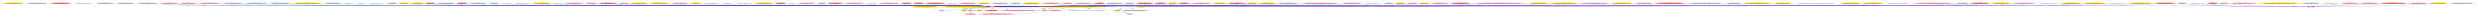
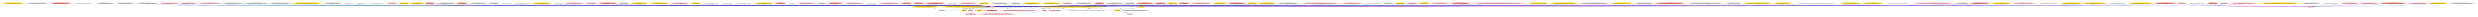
  digraph {
    fontname=Oswald
    rankdir=TB
    node [color=pink fillcolor=gold fontname=Oswald shape=oval style=filled]
    edge [arrowhead=diamond color=teal fontname=Oswald style=bold]
    n1 [color=black fillcolor=lightpink label="exe_name: null cmd: " shape=box style="solid,filled"]
    n2 [color=greenyellow fillcolor=lightpink label="exe_name: null cmd: " shape=box style="solid,filled"]
    n3 [color=greenyellow label="exe_name: null cmd: " shape=box style="solid,filled"]
    n4 [color=greenyellow fillcolor=lightgrey label="exe_name: null cmd: " shape=box style="solid,filled"]
    n5 [color=greenyellow label="exe_name: null cmd: " shape=box style="solid,filled"]
    n6 [color=black label="exe_name: null cmd: " shape=box style="solid,filled"]
    n7 [color=greenyellow fillcolor=salmon label="path: /Device/HarddiskVolume2/WINDOWS"]
    n8 [color=greenyellow fillcolor=lightpink label="path: /Device/HarddiskVolume2/USERS/ADMIN/APPDATA/ROAMING/MOZILLA/FIREFOX/PROFILES/LXKEHH21.DEFAULT/PLACES.SQLITE-WAL"]
    n9 [color=greenyellow fillcolor=lightpink label="path: /Device/HarddiskVolume2/Users/darpa/AppData/Local/Microsoft/OneDrive/logs/Personal/SyncEngine-2019-05-09.1143.8064.11.aodl"]
    n10 [color=greenyellow fillcolor=lightpink label="exe_name: null cmd: " shape=box style="solid,filled"]
    n11 [color=greenyellow fillcolor=lightpink label="path: /Device/HarddiskVolume2/Users/admin"]
    n12 [color=greenyellow fillcolor=lightpink label="path: /Device/HarddiskVolume2/Windows/Temp"]
    n13 [color=greenyellow fillcolor=white label="path: /Device/HarddiskVolume2/Users/admin/AppData/Local/Mozilla/Firefox/Profiles/lxkehh21.default/cache2/entries/F024AC3FBB19D82D587E6CCAE21FA7142AFD3115"]
    n14 [color=greenyellow fillcolor=lightgrey label="exe_name: null cmd: " shape=box style="solid,filled"]
    n15 [color=greenyellow fillcolor=salmon label="path: /Device/HarddiskVolume2/Users/admin/Pictures"]
    n16 [fillcolor=lightpink label="path: /Device/HarddiskVolume2/WINDOWS/system32/wbem/esscli.dll"]
    n17 [fillcolor=white label="path: /Windows/System32/wbem/esscli.dll"]
    n18 [fillcolor=lightgrey label="path: /Windows/System32/wbem/wmiprov.dll"]
    n19 [fillcolor=salmon label="path: /Device/HarddiskVolume2/WINDOWS/SYSTEM32/kernelbase.dll"]
    n20 [label="path: /Device/HarddiskVolume2/WINDOWS/System32/drivers/ACPI.sys"]
    n21 [fillcolor=lightpink label="path: /Device/HarddiskVolume2/WINDOWS/System32/drivers/en-US/ACPI.sys.mui"]
    n22 [fillcolor=white label="path: /Device/HarddiskVolume2/WINDOWS/system32/en-US/kernelbase.dll.mui"]
    n23 [label="path: /Device/HarddiskVolume2/WINDOWS/System32/drivers/mssmbios.sys"]
    n24 [label="path: /Device/HarddiskVolume2/WINDOWS/system32/drivers/en-US/ndis.sys.mui"]
    n25 [fillcolor=white label="path: /Device/HarddiskVolume2/WINDOWS/system32/drivers/ndis.sys"]
    n26 [label="path: /Device/HarddiskVolume2/WINDOWS/System32/drivers/en-US/mssmbios.sys.mui"]
    n27 [fillcolor=salmon label="path: /Device/HarddiskVolume2/WINDOWS/System32/drivers/monitor.sys"]
    n28 [label="path: /Device/HarddiskVolume2/WINDOWS/System32/drivers/en/monitor.sys"]
    n29 [fillcolor=lightgrey label="path: /Device/HarddiskVolume2/WINDOWS/System32/drivers/en-US/monitor.sys"]
    n30 [fillcolor=salmon label="path: /Device/HarddiskVolume2/WINDOWS/System32/drivers/intelppm.sys"]
    n31 [fillcolor=lightpink label="path: /Device/HarddiskVolume2/WINDOWS/system32/Microsoft/Protect/S-1-5-18/User/Preferred"]
    n32 [color=black fillcolor=lightpink label="exe_name: null cmd: " shape=box style="solid,filled"]
    n33 [fillcolor=white label="path: /Device/HarddiskVolume2/WINDOWS/system32/drivers/vmbusr.sys.DLL"]
    n34 [fillcolor=lightgrey label="path: /Device/HarddiskVolume2/WINDOWS/system32/perfc009.dat"]
    n35 [fillcolor=lightgrey label="path: /Device/HarddiskVolume2/WINDOWS/system32/perfh009.dat"]
    n36 [fillcolor=lightgrey label="path: /Device/HarddiskVolume2/WINDOWS/System32/Drivers/Synth3dVsc.sys"]
    n37 [fillcolor=lightpink label="path: /Device/HarddiskVolume2/WINDOWS/system32/netfxperf.dll"]
    n38 [fillcolor=lightpink label="path: /Device/HarddiskVolume2/Windows/System32/.config"]
    n39 [fillcolor=lightpink label="path: /Device/HarddiskVolume2/WINDOWS/system32/wbem/wmiprvse.exe.config"]
    n40 [fillcolor=lightgrey label="path: /Device/HarddiskVolume2/Windows/System32/wbem/WmiPrvSE.exe"]
    n41 [fillcolor=lightgrey label="path: /Device/HarddiskVolume2/Windows/Microsoft.NET/Framework64/v4.0.30319"]
    n42 [fillcolor=lightgrey label="path: /Windows/Microsoft.NET/Framework64/v4.0.30319/CORPerfMonExt.dll"]
    n43 [label="path: /Device/HarddiskVolume2/Windows/Microsoft.NET/Framework64/v4.0.30319/MSVCR120_CLR0400.dll"]
    n44 [fillcolor=lightgrey label="path: /Device/HarddiskVolume2/Windows/System32/bitsperf.dll"]
    n45 [fillcolor=white label="path: /Windows/System32/bitsperf.dll"]
    n46 [fillcolor=white label="path: /Windows/System32/esentprf.dll"]
    n47 [fillcolor=white label="path: /Device/HarddiskVolume2/Windows/System32/Secur32.dll"]
    n48 [fillcolor=lightpink label="path: /Windows/System32/ole32.dll"]
    n49 [label="path: /Windows/System32/profapi.dll"]
    n50 [label="path: /Windows/System32/windows.storage.dll"]
    n51 [fillcolor=lightgrey label="path: /Windows/System32/nsi.dll"]
    n52 [fillcolor=salmon label="path: /Windows/System32/atl.dll"]
    n53 [fillcolor=lightgrey label="path: /Device/HarddiskVolume2/WINDOWS/system32/MSDTCPRX.dll"]
    n54 [fillcolor=salmon label="path: /Windows/System32/mtxclu.dll"]
    n55 [fillcolor=lightgrey label="path: /Device/HarddiskVolume2/WINDOWS/system32/CLUSAPI.dll"]
    n56 [fillcolor=lightgrey label="path: /Windows/System32/clusapi.dll"]
    n57 [fillcolor=white label="path: /Windows/System32/resutils.dll"]
    n58 [fillcolor=white label="path: /Device/HarddiskVolume2/WINDOWS/system32/ktmw32.dll"]
    n59 [label="path: /Device/HarddiskVolume2/WINDOWS/system32/CRYPTSP.dll"]
    n60 [fillcolor=white label="path: /Windows/System32/ktmw32.dll"]
    n61 [fillcolor=lightpink label="path: /Device/HarddiskVolume2/WINDOWS/SYSTEM32/IPHLPAPI.DLL"]
    n62 [fillcolor=lightpink label="path: /Windows/System32/IPHLPAPI.DLL"]
    n63 [fillcolor=salmon label="path: /Device/HarddiskVolume2/WINDOWS/system32/oleaut32.dll"]
    n64 [fillcolor=lightgrey label="path: /Windows/System32/wkscli.dll"]
    n65 [label="path: /Device/HarddiskVolume2/WINDOWS/system32/wkscli.dll"]
    n66 [label="path: /Device/HarddiskVolume2/WINDOWS/system32/wbem/cscapi.dll"]
    n67 [fillcolor=lightpink label="path: /Device/HarddiskVolume2/WINDOWS/SYSTEM32/cscapi.dll"]
    n68 [label="path: /Windows/System32/cscapi.dll"]
    n69 [fillcolor=white label="path: /Device/HarddiskVolume2/WINDOWS/system32/netutils.dll"]
    n70 [fillcolor=white label="path: /Windows/System32/msscntrs.dll"]
    n71 [fillcolor=white label="path: /Device/HarddiskVolume2/WINDOWS/system32/msscntrs.dll"]
    n72 [label="path: /Device/HarddiskVolume2/WINDOWS/SYSTEM32/WMICLNT.dll"]
    n73 [fillcolor=salmon label="path: /Windows/System32/wmiclnt.dll"]
    n74 [fillcolor=white label="path: /Device/HarddiskVolume1"]
    n75 [fillcolor=lightpink label="path: /Device/HarddiskVolume2/WINDOWS/System32/perfnet.dll"]
    n76 [fillcolor=lightgrey label="path: /Device/HarddiskVolume4"]
    n77 [fillcolor=lightpink label="path: /Device/HarddiskVolume2"]
    n78 [fillcolor=lightpink label="path: /Device/HarddiskVolume2/WINDOWS/system32/wbem/BROWCLI.Dll"]
    n79 [fillcolor=salmon label="path: /Windows/System32/perfnet.dll"]
    n80 [fillcolor=salmon label="path: /Device/Mup/;LanmanRedirector"]
    n81 [fillcolor=salmon label="path: /Device/HarddiskVolume2/WINDOWS/SYSTEM32/BROWCLI.Dll"]
    n82 [fillcolor=white label="path: /Windows/System32/perfproc.dll"]
    n83 [fillcolor=lightpink label="path: /Device/HarddiskVolume2/WINDOWS/System32/perfproc.dll"]
    n84 [label="path: /Windows/System32/sysmain.dll"]
    n85 [fillcolor=lightgrey label="path: /Device/HarddiskVolume2/WINDOWS/system32/sysmain.dll"]
    n86 [fillcolor=lightgrey label="path: /Windows/System32/rasctrs.dll"]
    n87 [label="path: /Device/HarddiskVolume2/Windows/System32/winspool.drv"]
-   n88 [fillcolor=lightpink label="path: /Device/HarddiskVolume2/WINDOWS/System32/tapiperf.dll"]
+   n88 [label="path: /Device/HarddiskVolume2/WINDOWS/System32/tapiperf.dll"]
    n89 [fillcolor=lightpink label="path: /Windows/System32/perfctrs.dll"]
    n90 [fillcolor=lightgrey label="path: /Device/HarddiskVolume2/WINDOWS/System32/Perfctrs.dll"]
    n91 [fillcolor=salmon label="path: /Windows/System32/perfts.dll"]
    n92 [fillcolor=lightgrey label="path: /Device/HarddiskVolume2/Windows/System32/perfts.dll"]
    n93 [fillcolor=lightgrey label="path: /Windows/System32/utildll.dll"]
    n94 [fillcolor=salmon label="path: /Device/HarddiskVolume2/Windows/System32/srvcli.dll"]
    n95 [fillcolor=salmon label="path: /Windows/System32/setupapi.dll"]
    n96 [label="path: /Windows/System32/srvcli.dll"]
    n97 [fillcolor=salmon label="path: /Windows/System32/usbperf.dll"]
    n98 [fillcolor=lightpink label="path: /Device/HarddiskVolume2/WINDOWS/system32/wbem/wmiaprpl.dll"]
    n99 [label="path: /Windows/System32/wbem/WmiApRpl.dll"]
    n100 [fillcolor=salmon label="path: /Device/HarddiskVolume2/WINDOWS/system32/tquery.dll"]
    n101 [label="path: /Windows/System32/tquery.dll"]
    n102 [color=greenyellow label="path: /Device/HarddiskVolume2/Windows/System32/msctf.dll"]
    n103 [color=greenyellow fillcolor=lightgrey label="path: /Device/HarddiskVolume2/WINDOWS/SYSTEM32/EN-US/PING.EXE.MUI"]
    n104 [label="path: /Device/HarddiskVolume2/Users/admin/AppData/Roaming/Microsoft/Protect/S-1-5-21-231540947-922634896-4161786520-1004/Preferred"]
    n105 [color=greenyellow fillcolor=lightpink label="path: /Device/HarddiskVolume2/WINDOWS/SYSTEM32/DRIVERSTORE/FILEREPOSITORY/PRNMS011.INF_AMD64_98454FBCC35BDC3A/AMD64"]
    n106 [fillcolor=lightgrey label="path: /Device/HarddiskVolume2/Windows/System32/CertPolEng.dll"]
    n107 [fillcolor=white label="path: /Device/HarddiskVolume2/WINDOWS/System32/dnsapi.dll"]
    n108 [fillcolor=lightpink label="path: /Device/HarddiskVolume2/WINDOWS/System32/fveui.dll"]
    n109 [fillcolor=lightpink label="path: /Device/HarddiskVolume2/WINDOWS/system32/wuaueng.dll"]
    n110 [fillcolor=salmon label="path: /Device/HarddiskVolume2/WINDOWS/system32/WindowsPowerShell/v1.0/powershell.exe"]
    n111 [fillcolor=lightpink label="path: /Device/HarddiskVolume2/WINDOWS/system32/NgcRecovery.dll"]
    n112 [label="path: /Device/Mup/TA1-FIVEDIRECTI*/MAILSLOT/NET/NETLOGON"]
    n113 [color=greenyellow fillcolor=lightpink label="path: /Device/HarddiskVolume2/WINDOWS/System32/drivers/etc/lmhosts"]
    n114 [fillcolor=white label="path: /Device/HarddiskVolume2/Windows/System32/logoncli.dll"]
    n115 [fillcolor=lightgrey label="path: /Windows/System32/winsta.dll"]
    n116 [label="path: /Windows/System32/samcli.dll"]
    n117 [color=black fillcolor=lightpink label="path: /Windows/System32/logoncli.dll"]
    n118 [label="path: /Windows/System32/cryptdll.dll"]
    n119 [label="path: /FI_UNKNOWN"]
    n120 [color=greenyellow fillcolor=lightpink label="path: /Device/HarddiskVolume2/Windows/System32/oleaccrc.dll"]
    n121 [color=greenyellow fillcolor=salmon label="path: /Device/HarddiskVolume2/WINDOWS/SYSWOW64/WININET.DLL"]
    n122 [color=greenyellow label="path: /Device/HarddiskVolume2/USERS/ADMIN/APPDATA/LOCAL/MICROSOFT/OFFICE/15.0/WEBSERVICECACHE/ALLUSERS/OFFICE15CLIENT.MICROSOFT.COM/CONFIG15--LCID=1033&SYSLCID=1033&UILCID=1033&BUILD=15.0.4569&CREV=10"]
    n123 [color=greenyellow fillcolor=lightpink label="path: /Device/HarddiskVolume2/USERS/ADMIN/APPDATA/LOCALLOW/MICROSOFT/CRYPTNETURLCACHE/METADATA/6BADA8974A10C4BD62CC921D13E43B18_88614FFAD35D353421B8A7E1FE18FCE4"]
    n124 [color=greenyellow fillcolor=white label="path: /Device/HarddiskVolume2/salt/bin/Lib/site-packages/cryptography/hazmat/primitives/asymmetric/dsa.pyc"]
    n125 [color=greenyellow fillcolor=lightgrey label="path: /Device/HarddiskVolume2/salt/bin/Lib/site-packages/zmq/backend/cython/context.pyd"]
    n126 [color=greenyellow label="path: /Device/HarddiskVolume2/Users/admin/Documents/arseniate.docx"]
    n127 [color=greenyellow label="path: /Device/HarddiskVolume2/Users/admin/Documents/Documents/Documents/asynchronously.rtf"]
    n128 [color=greenyellow fillcolor=lightgrey label="path: /Device/HarddiskVolume2/USERS/DARPA/APPDATA/ROAMING/MICROSOFT/TEMPLATES/NORMAL.DOTM"]
    n129 [color=greenyellow label="path: /Device/HarddiskVolume2/Users/admin/Pictures/www.army.mil.nz.docx"]
    n130 [color=greenyellow fillcolor=lightgrey label="path: /Device/HarddiskVolume2/WINDOWS/SYSTEM32/PCADM.DLL"]
    n131 [color=greenyellow fillcolor=salmon label="path: /Device/HarddiskVolume2/WINDOWS/SERVICEPROFILES/LOCALSERVICE/APPDATA/LOCAL/FONTCACHE"]
    n132 [color=greenyellow fillcolor=lightgrey label="path: /Device/HarddiskVolume2/WINDOWS/SERVICEPROFILES/LOCALSERVICE/APPDATA/LOCAL/FONTCACHE/~FONTCACHE-SYSTEM.DAT"]
    n133 [color=greenyellow fillcolor=white label="path: /Device/HarddiskVolume2/WINDOWS/system32/combase.dll"]
    n134 [color=greenyellow fillcolor=lightgrey label="path: /Device/HarddiskVolume2/salt/bin/Lib/plistlib.pyc"]
    n135 [color=greenyellow label="path: /Device/HarddiskVolume2/salt/bin/Lib/site-packages/requests/packages/urllib3/util/connection.pyc"]
    n136 [color=greenyellow label="path: /Device/HarddiskVolume2/Windows/System32/samcli.dll"]
    n137 [color=greenyellow fillcolor=salmon label="path: /Windows/System32/devobj.dll"]
    n138 [color=greenyellow fillcolor=white label="path: /Device/HarddiskVolume2/Users/admin/AppData/Local/Microsoft/Windows/INetCache/Content.Word/~WRS{DC9BAD76-C246-43D7-8720-F80BD2A8EE1D}.tmp"]
    n139 [color=greenyellow label="path: /Device/HarddiskVolume2/Users/admin/AppData/Roaming/Microsoft/Windows/Recent/jpas.lnk"]
    n140 [color=greenyellow label="path: /Device/HarddiskVolume2/Users/admin/AppData/Roaming/Microsoft/Windows/Recent/AutomaticDestinations/f01b4d95cf55d32a.automaticDestinations-ms"]
    n141 [color=greenyellow fillcolor=lightgrey label="path: /Device/HarddiskVolume2/Users/admin/AppData/Roaming/Microsoft/Office/Recent/index.dat"]
    n142 [color=greenyellow label="path: /Device/HarddiskVolume2/Windows/System32/EventAggregation.dll"]
    n143 [color=greenyellow label="path: /Device/HarddiskVolume2/WINDOWS/system32/en-US/PING.EXE.mui"]
    n144 [color=greenyellow fillcolor=white label="path: /Device/HarddiskVolume2/Windows/Microsoft.NET/Framework/v4.0.30319/mscoreei.dll"]
    n145 [color=greenyellow fillcolor=lightpink label="path: /Device/HarddiskVolume2/Users/admin/AppData/Local/Mozilla/Firefox/Profiles/lxkehh21.default/safebrowsing-updating/test-phish-simple.sbstore"]
    n1 -> n2 [arrowhead=box label=FILE_EXEC]
    n1 -> n3 [arrowhead=box color=deeppink label=FILE_EXEC style=dotted]
    n1 -> n4 [arrowhead=box label=FILE_EXEC]
    n1 -> n5 [arrowhead=box label=FILE_EXEC]
    n1 -> n6 [arrowhead=box color=deeppink label=PROC_CREATE style=dotted]
    n1 -> n7 [label=WRITE]
    n1 -> n8 [arrowhead=box color=deeppink label=WRITE]
    n1 -> n9 [arrowhead=box color=blue label=WRITE style=dotted]
    n1 -> n10 [arrowhead=box color=deeppink label=PROC_CREATE style=dotted]
    n1 -> n11 [color=deeppink label=WRITE]
    n1 -> n12 [color=deeppink label=WRITE style=dotted]
    n1 -> n13 [label=WRITE]
    n2 -> n11 [color=blue label=WRITE]
    n3 -> n8 [arrowhead=box label=WRITE style=dotted]
    n6 -> n14 [arrowhead=box color=blue label=FILE_EXEC]
    n8 -> n1 [arrowhead=box label=READ]
    n15 -> n1 [arrowhead=box color=deeppink label=READ style=dotted]
    n16 -> n1 [arrowhead=box label=READ]
    n17 -> n1 [label=READ style=dotted]
    n18 -> n1 [color=blue label=READ]
    n19 -> n1 [color=deeppink label=READ]
    n19 -> n1 [label=READ]
    n19 -> n1 [arrowhead=box color=deeppink label=READ]
    n20 -> n1 [color=deeppink label=READ style=dotted]
    n21 -> n1 [arrowhead=box color=deeppink label=READ]
    n22 -> n1 [arrowhead=box color=deeppink label=READ style=dotted]
    n23 -> n1 [color=blue label=READ style=dotted]
    n24 -> n1 [arrowhead=box color=blue label=READ]
    n25 -> n1 [color=deeppink label=READ]
    n26 -> n1 [label=READ]
    n27 -> n1 [arrowhead=box color=blue label=READ]
    n28 -> n1 [color=deeppink label=READ style=dotted]
    n29 -> n1 [arrowhead=box label=READ style=dotted]
    n30 -> n1 [color=deeppink label=READ style=dotted]
    n31 -> n32 [label=READ style=dotted]
    n33 -> n1 [label=READ style=dotted]
    n34 -> n1 [arrowhead=box color=blue label=READ style=dotted]
    n35 -> n1 [color=deeppink label=READ style=dotted]
    n36 -> n1 [color=blue label=READ]
    n37 -> n1 [color=blue label=READ]
    n37 -> n1 [arrowhead=box label=READ]
    n38 -> n1 [color=deeppink label=READ style=dotted]
    n39 -> n1 [arrowhead=box label=READ]
    n40 -> n1 [label=READ]
    n41 -> n1 [arrowhead=box label=READ]
    n42 -> n1 [arrowhead=box label=READ]
    n43 -> n1 [arrowhead=box color=deeppink label=READ style=dotted]
    n44 -> n1 [color=deeppink label=READ]
    n45 -> n1 [label=READ]
    n46 -> n1 [color=deeppink label=READ style=dotted]
    n46 -> n1 [arrowhead=box color=blue label=READ style=dotted]
    n47 -> n1 [arrowhead=box label=READ style=dotted]
    n48 -> n1 [arrowhead=box color=deeppink label=READ style=dotted]
    n49 -> n1 [arrowhead=box color=deeppink label=READ]
    n50 -> n1 [label=READ]
    n51 -> n1 [color=blue label=READ]
    n51 -> n32 [arrowhead=box color=deeppink label=READ]
    n51 -> n32 [color=deeppink label=READ]
    n52 -> n1 [arrowhead=box color=blue label=READ]
    n53 -> n1 [arrowhead=box color=blue label=READ]
    n54 -> n1 [label=READ style=dotted]
    n55 -> n1 [arrowhead=box label=READ style=dotted]
    n56 -> n1 [arrowhead=box label=READ style=dotted]
    n57 -> n1 [arrowhead=box color=blue label=READ]
    n58 -> n1 [arrowhead=box color=deeppink label=READ]
    n59 -> n1 [label=READ]
    n60 -> n1 [color=blue label=READ]
    n61 -> n1 [arrowhead=box label=READ style=dotted]
    n62 -> n1 [label=READ style=dotted]
    n63 -> n1 [arrowhead=box color=blue label=READ]
    n63 -> n1 [color=deeppink label=READ]
    n64 -> n1 [label=READ]
    n65 -> n1 [label=READ style=dotted]
    n66 -> n1 [color=deeppink label=READ]
    n67 -> n1 [arrowhead=box color=deeppink label=READ style=dotted]
    n68 -> n1 [color=blue label=READ]
    n69 -> n1 [arrowhead=box label=READ]
    n70 -> n1 [label=READ style=dotted]
    n71 -> n1 [label=READ]
    n72 -> n1 [arrowhead=box label=READ style=dotted]
    n73 -> n1 [color=deeppink label=READ style=dotted]
    n74 -> n1 [arrowhead=box label=READ style=dotted]
    n75 -> n1 [arrowhead=box color=blue label=READ style=dotted]
    n76 -> n1 [color=blue label=READ style=dotted]
    n77 -> n1 [label=READ style=dotted]
    n77 -> n32 [arrowhead=box color=blue label=READ]
    n78 -> n1 [arrowhead=box color=deeppink label=READ style=dotted]
    n79 -> n1 [label=READ style=dotted]
    n80 -> n1 [arrowhead=box color=deeppink label=READ]
    n81 -> n1 [arrowhead=box color=deeppink label=READ]
    n82 -> n1 [arrowhead=box label=READ style=dotted]
    n83 -> n1 [label=READ style=dotted]
    n84 -> n1 [arrowhead=box color=deeppink label=READ]
    n85 -> n1 [arrowhead=box label=READ style=dotted]
    n86 -> n1 [color=deeppink label=READ]
    n87 -> n1 [label=READ]
    n88 -> n1 [arrowhead=box label=READ]
    n89 -> n1 [color=deeppink label=READ style=dotted]
    n90 -> n1 [arrowhead=box color=deeppink label=READ style=dotted]
    n91 -> n1 [arrowhead=box label=READ style=dotted]
    n92 -> n1 [arrowhead=box color=blue label=READ]
    n93 -> n1 [color=deeppink label=READ]
    n94 -> n1 [label=READ]
    n95 -> n1 [label=READ]
    n96 -> n1 [color=blue label=READ]
    n97 -> n1 [arrowhead=box color=deeppink label=READ]
    n98 -> n1 [arrowhead=box color=blue label=READ style=dotted]
    n99 -> n1 [color=blue label=READ style=dotted]
    n100 -> n1 [color=blue label=READ style=dotted]
    n101 -> n1 [arrowhead=box color=blue label=READ]
    n102 -> n1 [color=blue label=READ]
    n103 -> n1 [arrowhead=box color=blue label=READ]
    n104 -> n32 [label=READ style=dotted]
    n105 -> n1 [label=READ]
    n106 -> n32 [label=READ style=dotted]
    n107 -> n32 [arrowhead=box label=READ]
    n108 -> n32 [arrowhead=box label=READ]
    n109 -> n32 [arrowhead=box color=deeppink label=READ]
    n110 -> n32 [color=blue label=READ]
    n111 -> n32 [arrowhead=box color=blue label=READ style=dotted]
    n112 -> n32 [arrowhead=box color=blue label=READ]
    n113 -> n1 [label=READ]
    n114 -> n1 [arrowhead=box color=blue label=READ]
    n114 -> n1 [label=READ style=dotted]
    n115 -> n1 [color=deeppink label=READ style=dotted]
    n116 -> n1 [color=blue label=READ style=dotted]
    n117 -> n1 [color=blue label=READ]
    n118 -> n1 [label=READ]
    n119 -> n6 [label=READ]
    n120 -> n1 [color=blue label=READ style=dotted]
    n121 -> n1 [label=READ style=dotted]
    n122 -> n6 [color=deeppink label=READ]
    n123 -> n1 [color=blue label=READ]
    n124 -> n6 [label=READ]
    n125 -> n32 [arrowhead=box color=blue label=READ style=dotted]
    n126 -> n1 [arrowhead=box color=deeppink label=READ style=dotted]
    n127 -> n1 [label=READ]
    n128 -> n1 [arrowhead=box color=blue label=READ]
    n129 -> n1 [color=deeppink label=READ]
    n130 -> n1 [color=blue label=READ style=dotted]
    n131 -> n1 [color=deeppink label=READ]
    n132 -> n1 [arrowhead=box color=deeppink label=READ style=dotted]
    n133 -> n32 [color=blue label=READ]
    n134 -> n1 [label=READ style=dotted]
    n135 -> n1 [label=READ]
    n136 -> n1 [arrowhead=box color=deeppink label=READ style=dotted]
    n137 -> n32 [color=deeppink label=READ]
    n138 -> n1 [color=deeppink label=READ]
    n139 -> n4 [label=READ style=dotted]
    n140 -> n5 [color=blue label=READ]
    n141 -> n14 [color=blue label=READ style=dotted]
    n142 -> n1 [label=READ style=dotted]
    n143 -> n1 [label=READ]
    n144 -> n1 [arrowhead=box label=READ style=dotted]
    n145 -> n1 [color=deeppink label=READ style=dotted]
  }
